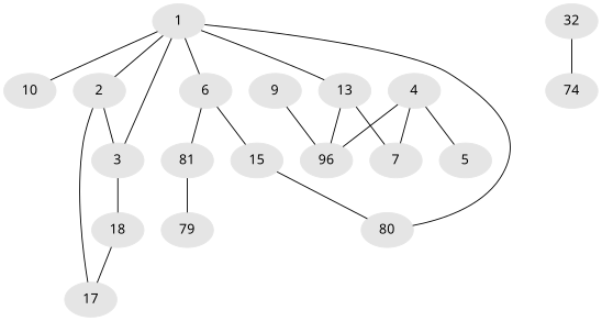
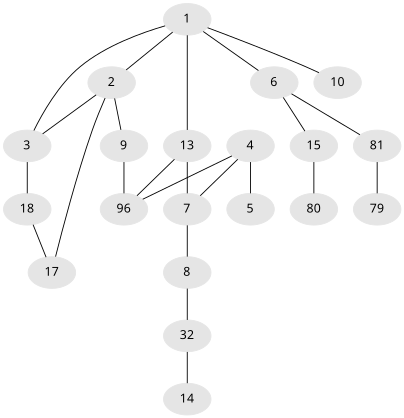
  graph {
    fontname="Noto Sans"
    node [color=gray90 fontname="Noto Sans" style=filled]
    edge [fontname="Noto Sans"]
    1
    2
    3
    6
    10
    13
    n7 [label=80]
    9
    17
    18
    4
    7
    5
    n14 [label=96]
    n15 [label=81]
    15
+   8
    n18 [label=79]
    n19 [label=32]
-   14 [label=74]
+   14
    1 -- 2
    1 -- 3
    1 -- 6
    1 -- 10
    1 -- 13
-   1 -- n7
    2 -- 3
+   2 -- 9
    2 -- 17
    3 -- 18
    6 -- n15
    6 -- 15
    13 -- 7
    13 -- n14
    9 -- n14
    18 -- 17
    4 -- 7
    4 -- 5
    4 -- n14
+   7 -- 8
    n15 -- n18
    15 -- n7
+   8 -- n19
    n19 -- 14
  }
